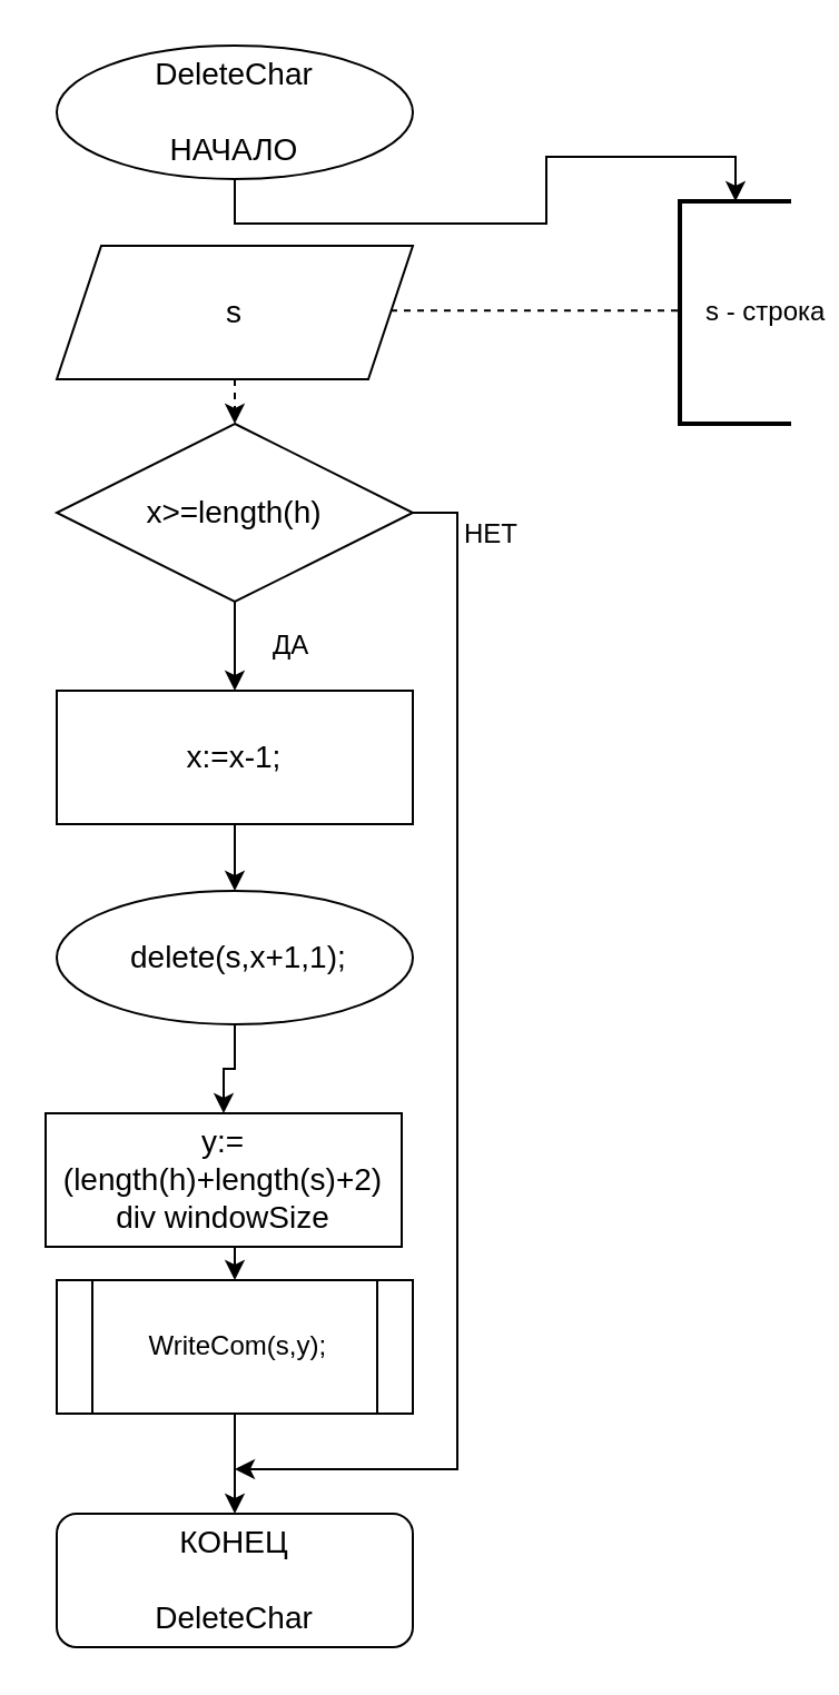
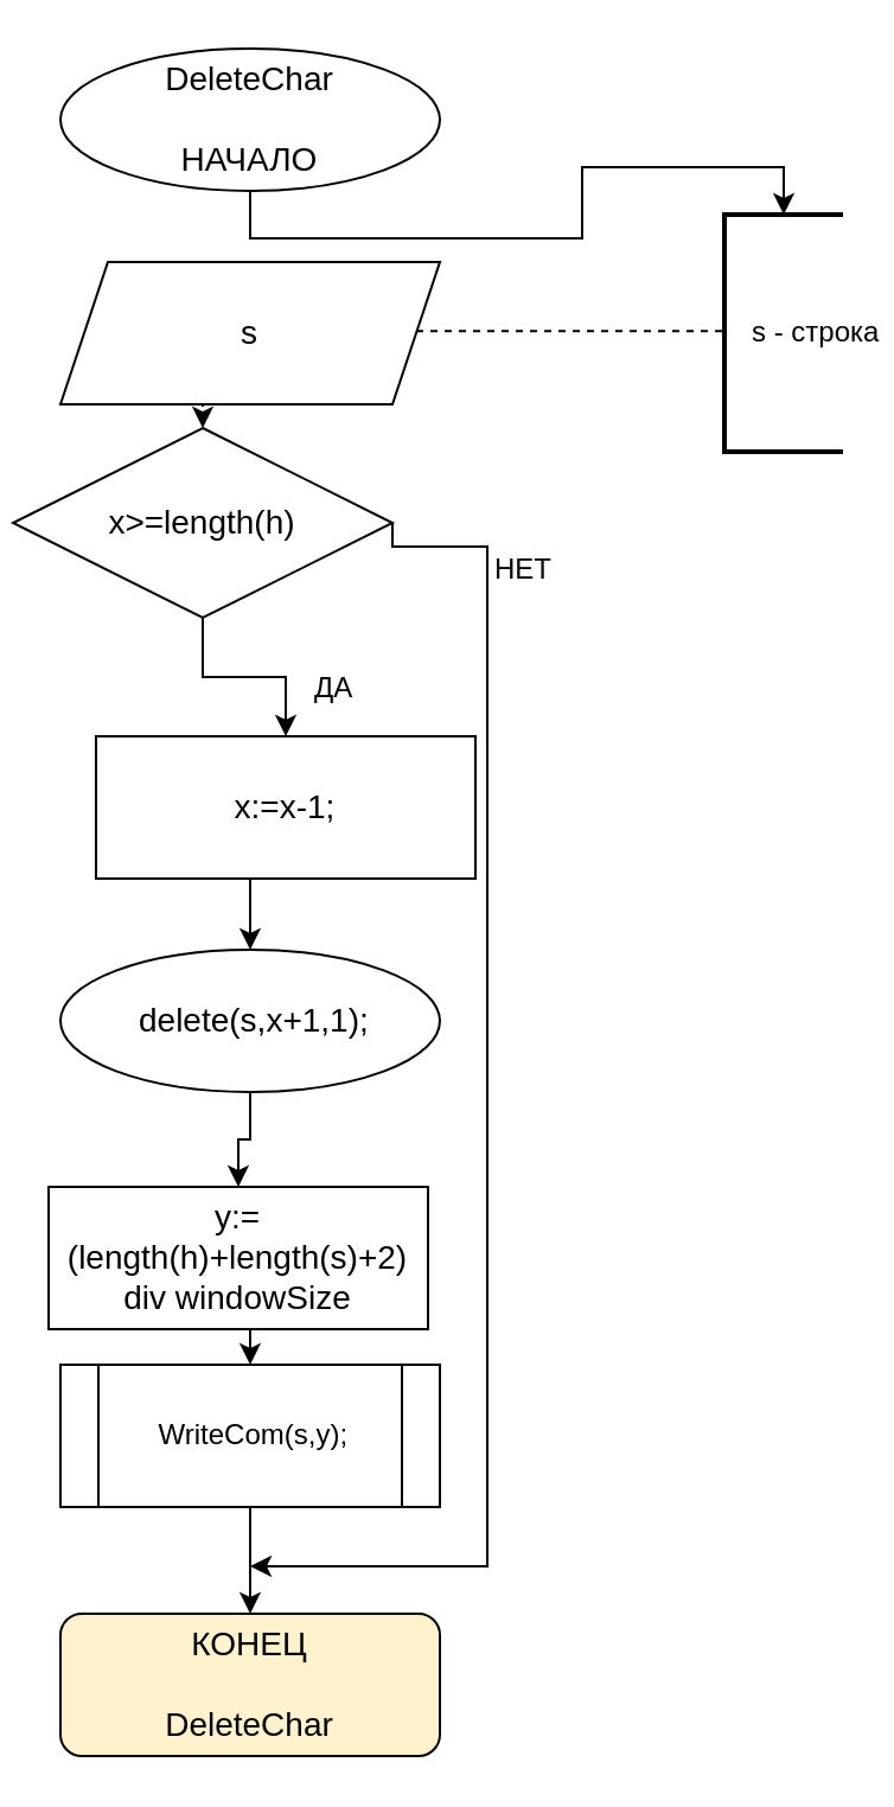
  <mxCell id="0" />
  <mxCell id="1" parent="0" />
  <mxCell id="2" style="edgeStyle=orthogonalEdgeStyle;rounded=0;orthogonalLoop=1;jettySize=auto;html=1;exitX=0.5;exitY=1;exitDx=0;exitDy=0;" edge="1" parent="1" source="3" target="20"><mxGeometry relative="1" as="geometry" /></mxCell>
  <mxCell id="3" value="&lt;font style=&quot;font-size: 14px&quot;&gt;DeleteChar&lt;br&gt;&lt;br&gt;НАЧАЛО&lt;/font&gt;" style="ellipse;whiteSpace=wrap;html=1;" vertex="1" parent="1"><mxGeometry x="25" y="20" width="160" height="60" as="geometry" /></mxCell>
  <mxCell id="4" style="edgeStyle=orthogonalEdgeStyle;rounded=0;orthogonalLoop=1;jettySize=auto;html=1;exitX=0.5;exitY=1;exitDx=0;exitDy=0;entryX=0.5;entryY=0;entryDx=0;entryDy=0;" edge="1" parent="1" source="6" target="8"><mxGeometry relative="1" as="geometry" /></mxCell>
  <mxCell id="5" style="edgeStyle=orthogonalEdgeStyle;rounded=0;orthogonalLoop=1;jettySize=auto;html=1;exitX=1;exitY=0.5;exitDx=0;exitDy=0;" edge="1" parent="1" source="6"><mxGeometry relative="1" as="geometry"><mxPoint x="105" y="660" as="targetPoint" /><Array as="points"><mxPoint x="205" y="230" /><mxPoint x="205" y="660" /></Array></mxGeometry></mxCell>
- <mxCell id="6" value="&lt;font style=&quot;font-size: 14px&quot;&gt;x&amp;gt;=length(h)&lt;/font&gt;" style="rhombus;whiteSpace=wrap;html=1;" vertex="1" parent="1"><mxGeometry x="25" y="190" width="160" height="80" as="geometry" /></mxCell>
+ <mxCell id="6" value="&lt;font style=&quot;font-size: 14px&quot;&gt;x&amp;gt;=length(h)&lt;/font&gt;" style="rhombus;whiteSpace=wrap;html=1;" vertex="1" parent="1"><mxGeometry x="5" y="180" width="160" height="80" as="geometry" /></mxCell>
  <mxCell id="7" style="edgeStyle=orthogonalEdgeStyle;rounded=0;orthogonalLoop=1;jettySize=auto;html=1;exitX=0.5;exitY=1;exitDx=0;exitDy=0;entryX=0.5;entryY=0;entryDx=0;entryDy=0;" edge="1" parent="1" source="8" target="12"><mxGeometry relative="1" as="geometry" /></mxCell>
- <mxCell id="8" value="&lt;font style=&quot;font-size: 14px&quot;&gt;x:=x-1;&lt;/font&gt;" style="rounded=0;whiteSpace=wrap;html=1;" vertex="1" parent="1"><mxGeometry x="25" y="310" width="160" height="60" as="geometry" /></mxCell>
+ <mxCell id="8" value="&lt;font style=&quot;font-size: 14px&quot;&gt;x:=x-1;&lt;/font&gt;" style="rounded=0;whiteSpace=wrap;html=1;" vertex="1" parent="1"><mxGeometry x="40" y="310" width="160" height="60" as="geometry" /></mxCell>
  <mxCell id="9" style="edgeStyle=orthogonalEdgeStyle;rounded=0;orthogonalLoop=1;jettySize=auto;html=1;exitX=0.5;exitY=1;exitDx=0;exitDy=0;entryX=0.5;entryY=0;entryDx=0;entryDy=0;" edge="1" parent="1" source="10" target="15"><mxGeometry relative="1" as="geometry"><mxPoint x="105" y="580" as="targetPoint" /></mxGeometry></mxCell>
  <mxCell id="10" value="&lt;font style=&quot;font-size: 14px&quot;&gt;y:=(length(h)+length(s)+2) div windowSize&lt;/font&gt;" style="rounded=0;whiteSpace=wrap;html=1;" vertex="1" parent="1"><mxGeometry x="20" y="500" width="160" height="60" as="geometry" /></mxCell>
  <mxCell id="11" style="edgeStyle=orthogonalEdgeStyle;rounded=0;orthogonalLoop=1;jettySize=auto;html=1;exitX=0.5;exitY=1;exitDx=0;exitDy=0;" edge="1" parent="1" source="12" target="10"><mxGeometry relative="1" as="geometry" /></mxCell>
  <mxCell id="12" value="&lt;font style=&quot;font-size: 14px&quot;&gt;&amp;nbsp;delete(s,x+1,1);&lt;/font&gt;" style="ellipse;whiteSpace=wrap;html=1;" vertex="1" parent="1"><mxGeometry x="25" y="400" width="160" height="60" as="geometry" /></mxCell>
- <mxCell id="13" value="ДА" style="text;html=1;align=center;verticalAlign=middle;resizable=0;points=[];autosize=1;strokeColor=none;" vertex="1" parent="1"><mxGeometry x="115" y="280" width="30" height="20" as="geometry" /></mxCell>
+ <mxCell id="13" value="ДА" style="text;html=1;align=center;verticalAlign=middle;resizable=0;points=[];autosize=1;strokeColor=none;" vertex="1" parent="1"><mxGeometry x="125" y="280" width="30" height="20" as="geometry" /></mxCell>
  <mxCell id="14" style="edgeStyle=orthogonalEdgeStyle;rounded=0;orthogonalLoop=1;jettySize=auto;html=1;exitX=0.5;exitY=1;exitDx=0;exitDy=0;entryX=0.5;entryY=0;entryDx=0;entryDy=0;" edge="1" parent="1" source="15" target="16"><mxGeometry relative="1" as="geometry" /></mxCell>
  <mxCell id="15" value="&amp;nbsp;WriteCom(s,y);" style="shape=process;whiteSpace=wrap;html=1;backgroundOutline=1;" vertex="1" parent="1"><mxGeometry x="25" y="575" width="160" height="60" as="geometry" /></mxCell>
- <mxCell id="16" value="&lt;font style=&quot;font-size: 14px&quot;&gt;КОНЕЦ&lt;br&gt;&lt;br&gt;DeleteChar&lt;br&gt;&lt;/font&gt;" style="rounded=1;whiteSpace=wrap;html=1;" vertex="1" parent="1"><mxGeometry x="25" y="680" width="160" height="60" as="geometry" /></mxCell>
+ <mxCell id="16" value="&lt;font style=&quot;font-size: 14px&quot;&gt;КОНЕЦ&lt;br&gt;&lt;br&gt;DeleteChar&lt;br&gt;&lt;/font&gt;" style="rounded=1;whiteSpace=wrap;html=1;fillColor=#fff2cc;" vertex="1" parent="1"><mxGeometry x="25" y="680" width="160" height="60" as="geometry" /></mxCell>
  <mxCell id="17" value="НЕТ" style="text;html=1;align=center;verticalAlign=middle;resizable=0;points=[];autosize=1;strokeColor=none;" vertex="1" parent="1"><mxGeometry x="200" y="230" width="40" height="20" as="geometry" /></mxCell>
  <mxCell id="18" style="edgeStyle=orthogonalEdgeStyle;rounded=0;orthogonalLoop=1;jettySize=auto;html=1;exitX=0.5;exitY=1;exitDx=0;exitDy=0;entryX=0.5;entryY=0;entryDx=0;entryDy=0;dashed=1;" edge="1" parent="1" source="19" target="6"><mxGeometry relative="1" as="geometry" /></mxCell>
  <mxCell id="19" value="&lt;span style=&quot;font-size: 14px&quot;&gt;s&lt;/span&gt;" style="shape=parallelogram;perimeter=parallelogramPerimeter;whiteSpace=wrap;html=1;fixedSize=1;" vertex="1" parent="1"><mxGeometry x="25" y="110" width="160" height="60" as="geometry" /></mxCell>
  <mxCell id="20" value="&amp;nbsp; &amp;nbsp;s - строка" style="strokeWidth=2;html=1;shape=mxgraph.flowchart.annotation_1;align=left;pointerEvents=1;" vertex="1" parent="1"><mxGeometry x="305" y="90" width="50" height="100" as="geometry" /></mxCell>
  <mxCell id="21" value="" style="endArrow=none;dashed=1;html=1;rounded=0;edgeStyle=orthogonalEdgeStyle;" edge="1" parent="1"><mxGeometry width="50" height="50" relative="1" as="geometry"><mxPoint x="175" y="139.17" as="sourcePoint" /><mxPoint x="305" y="139.17" as="targetPoint" /></mxGeometry></mxCell>
